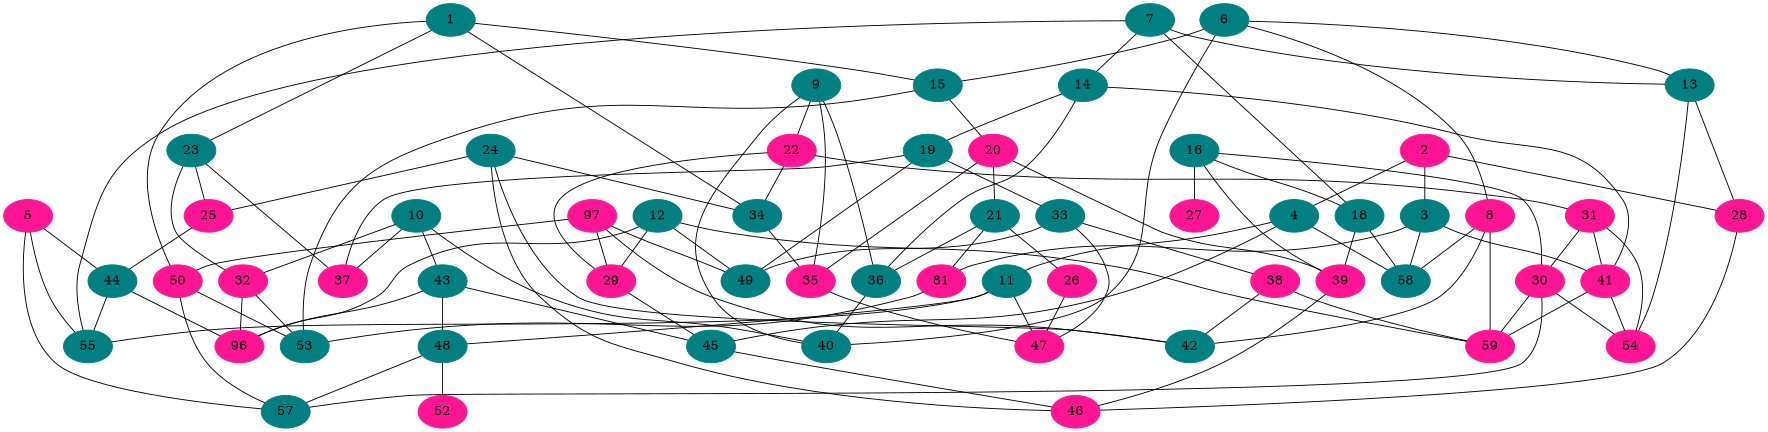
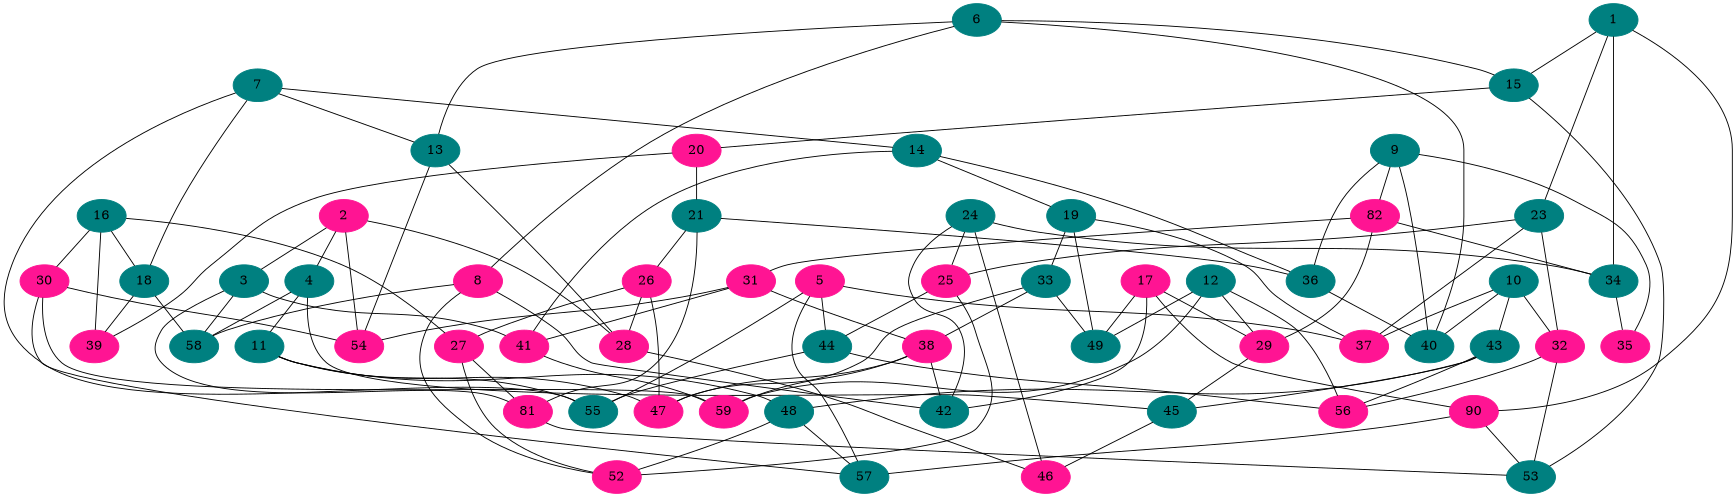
  graph {
    node [color=teal style=filled]
    1
    15
    23
    34
-   50 [color=deeppink]
+   50 [color=deeppink label=90]
    20 [color=deeppink]
    53
    37 [color=deeppink]
    32 [color=deeppink]
    25 [color=deeppink]
    35 [color=deeppink]
    57
    2 [color=deeppink]
    3
    4
    28 [color=deeppink]
    54 [color=deeppink]
    41 [color=deeppink]
    n19 [color=deeppink label=81]
    58
    11
    45
    46 [color=deeppink]
    59 [color=deeppink]
    55
    47 [color=deeppink]
    48
    5 [color=deeppink]
    44
-   56 [color=deeppink label=96]
+   56 [color=deeppink]
    6
    8 [color=deeppink]
    13
    40
    42
    52 [color=deeppink]
    7
    14
    18
    36
    19
    39 [color=deeppink]
    9
-   22 [color=deeppink]
+   22 [color=deeppink label=82]
    29 [color=deeppink]
    31 [color=deeppink]
    10
    43
    12
    49
    33
    21
    16
    27 [color=deeppink]
    30 [color=deeppink]
-   17 [color=deeppink label=97]
+   17 [color=deeppink]
    38 [color=deeppink]
    26 [color=deeppink]
    24
    1 -- 15
    1 -- 23
    1 -- 34
    1 -- 50
    15 -- 20
    15 -- 53
    23 -- 37
    23 -- 32
    23 -- 25
    34 -- 35
    50 -- 53
    50 -- 57
-   20 -- 35
    20 -- 39
    20 -- 21
    32 -- 53
    32 -- 56
    25 -- 44
-   35 -- 47
+   25 -- 52
+   38 -- 47
    2 -- 3
    2 -- 4
    2 -- 28
-   41 -- 54
+   2 -- 54
    3 -- 41
    3 -- n19
    3 -- 58
    4 -- 58
    4 -- 11
    4 -- 45
    28 -- 46
    41 -- 59
    n19 -- 53
    11 -- 55
    11 -- 47
    11 -- 48
    45 -- 46
    48 -- 57
    48 -- 52
+   5 -- 37
    5 -- 57
    5 -- 55
    5 -- 44
    44 -- 55
    44 -- 56
    6 -- 15
    6 -- 8
    6 -- 13
    6 -- 40
    8 -- 58
    8 -- 42
-   8 -- 59
+   8 -- 52
    13 -- 28
    13 -- 54
    7 -- 55
    7 -- 13
    7 -- 14
    7 -- 18
    14 -- 41
    14 -- 36
    14 -- 19
    18 -- 58
    18 -- 39
    36 -- 40
    19 -- 37
    19 -- 49
    19 -- 33
-   39 -- 46
    9 -- 35
    9 -- 40
    9 -- 36
    9 -- 22
    22 -- 34
    22 -- 29
    22 -- 31
    29 -- 45
    31 -- 54
    31 -- 41
-   31 -- 30
+   31 -- 38
    10 -- 37
    10 -- 32
    10 -- 40
    10 -- 43
    43 -- 45
    43 -- 48
    43 -- 56
    12 -- 59
    12 -- 56
    12 -- 29
    12 -- 49
    33 -- 47
    33 -- 49
    33 -- 38
    21 -- n19
    21 -- 36
    21 -- 26
    16 -- 18
    16 -- 39
    16 -- 27
    16 -- 30
+   27 -- n19
+   27 -- 52
    30 -- 57
    30 -- 54
    30 -- 59
    17 -- 50
    17 -- 42
    17 -- 29
    17 -- 49
    38 -- 59
    38 -- 42
+   26 -- 28
    26 -- 47
+   26 -- 27
    24 -- 34
    24 -- 25
    24 -- 46
    24 -- 42
  }
